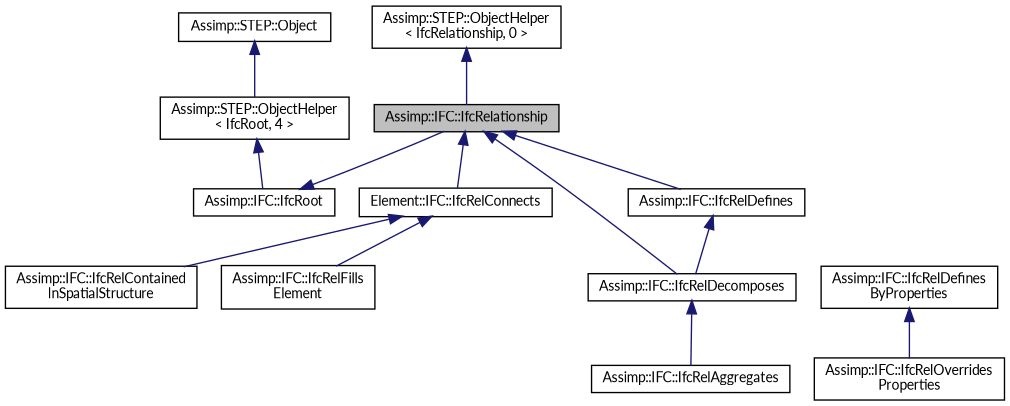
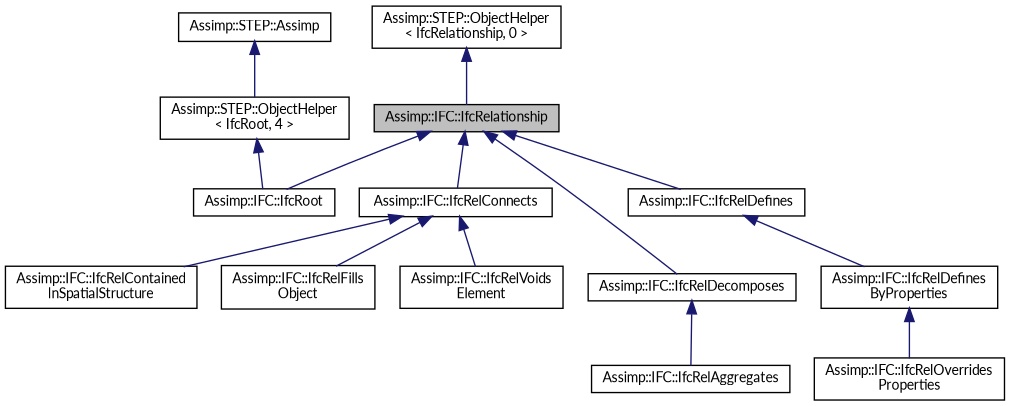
  digraph {
    fontname=Lato
    rankdir=TB
    node [color=black fillcolor=white fontname=Lato fontsize=10 shape=record style=filled]
    edge [color=midnightblue dir=back fontname=Lato fontsize=10 labelfontname=Helvetica labelfontsize=10 style=solid]
    n1 [fillcolor=grey75 fontcolor=black height=0.2 label="Assimp::IFC::IfcRelationship" width=0.4]
-   n2 [height=0.2 label="Element::IFC::IfcRelConnects" width=0.4]
+   n2 [height=0.2 label="Assimp::IFC::IfcRelConnects" width=0.4]
    n3 [height=0.2 label="Assimp::IFC::IfcRelDecomposes" width=0.4]
    n4 [height=0.2 label="Assimp::IFC::IfcRelDefines" width=0.4]
    n5 [height=0.2 label="Assimp::IFC::IfcRelContained\lInSpatialStructure" width=0.4]
-   n6 [height=0.2 label="Assimp::IFC::IfcRelFills\lElement" width=0.4]
+   n6 [height=0.2 label="Assimp::IFC::IfcRelFills\lObject" width=0.4]
+   n7 [height=0.2 label="Assimp::IFC::IfcRelVoids\lElement" width=0.4]
    n8 [height=0.2 label="Assimp::IFC::IfcRelAggregates" width=0.4]
    n9 [height=0.2 label="Assimp::IFC::IfcRelDefines\lByProperties" width=0.4]
    n10 [height=0.2 label="Assimp::IFC::IfcRoot" width=0.4]
    n11 [height=0.2 label="Assimp::STEP::ObjectHelper\l\< IfcRoot, 4 \>" width=0.4]
-   n12 [height=0.2 label="Assimp::STEP::Object" width=0.4]
+   n12 [height=0.2 label="Assimp::STEP::Assimp" width=0.4]
    n13 [height=0.2 label="Assimp::STEP::ObjectHelper\l\< IfcRelationship, 0 \>" width=0.4]
    n14 [height=0.2 label="Assimp::IFC::IfcRelOverrides\lProperties" width=0.4]
    n1 -> n2
    n1 -> n3
    n1 -> n4
    n2 -> n5
    n2 -> n6
+   n2 -> n7
    n3 -> n8
-   n4 -> n3
+   n4 -> n9
    n9 -> n14
-   n10 -> n1
+   n1 -> n10
    n11 -> n10
    n12 -> n11
    n13 -> n1
  }
